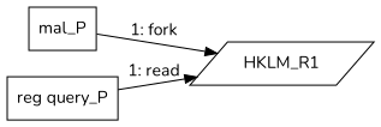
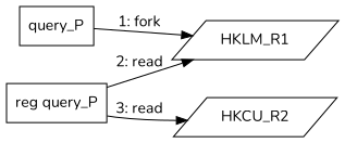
  digraph {
    engine=neato
    fixedsize=false
    fontname=Nunito
    fontsize=10
    nodesep=0.3
    rankdir=LR
    ranksep=0
    splines=true
    node [fontname=Nunito node_type=Registry shape=parallelogram]
    edge [fontname=Nunito]
    HKLM_R1
-   mal_P [node_type=Process shape=box]
+   mal_P [node_type=Process shape=box label=query_P]
    "reg query_P" [node_type=Process shape=box]
+   HKCU_R2
    mal_P -> HKLM_R1 [label="1: fork"]
-   "reg query_P" -> HKLM_R1 [label="1: read"]
+   "reg query_P" -> HKLM_R1 [label="2: read"]
+   "reg query_P" -> HKCU_R2 [label="3: read"]
  }
